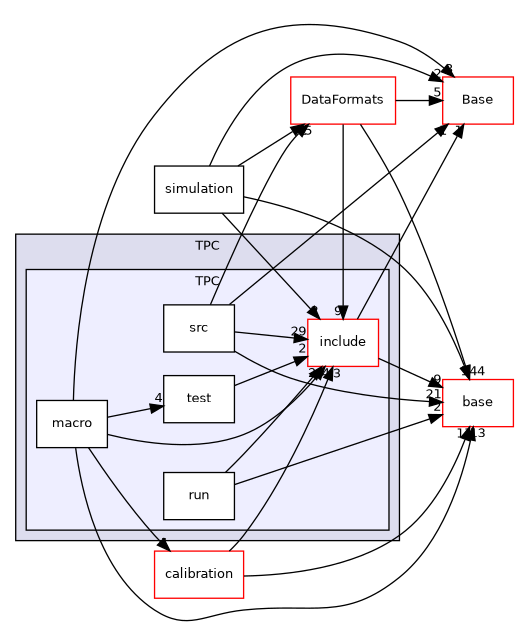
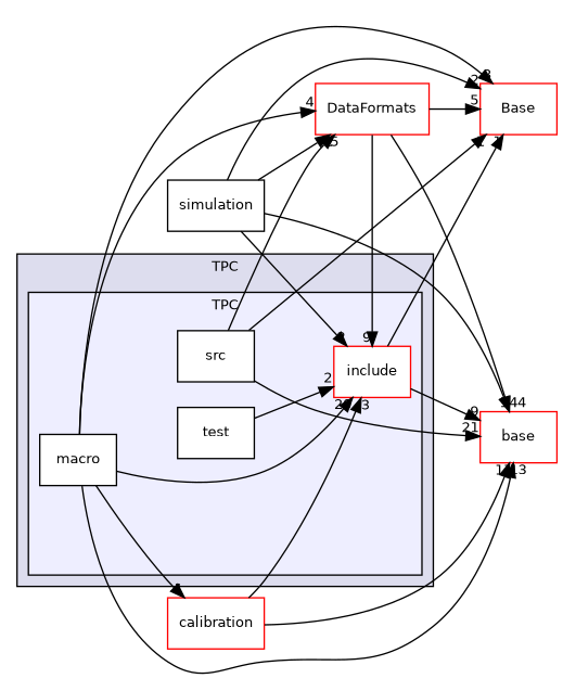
  digraph {
    compound=true
    rankdir=LR
    node [color=red fontname=Helvetica fontsize=10 shape=box]
    edge [headlabel=2 labeldistance=1.5 labelfontname=Helvetica labelfontsize=10]
    n1 [fillcolor=white label=include style=filled]
    n2 [color=black fillcolor=white label=macro style=filled]
-   n3 [color=black fillcolor=white label=run style=filled]
    n4 [color=black fillcolor=white label=src style=filled]
    n5 [color=black fillcolor=white label=test style=filled]
    n6 [label=base]
    n7 [label=Base]
    n8 [label=DataFormats]
    n9 [label=calibration]
    n10 [color=black label=simulation]
    subgraph cluster_1 {
      bgcolor="#ddddee"
      fontname=Helvetica
      fontsize=10
      label=TPC
      pencolor=black
      subgraph cluster_2 {
        bgcolor="#eeeeff"
        fontname=Helvetica
        fontsize=10
        label=TPC
        pencolor=black
        n1
        n2
-       n3
        n4
        n5
      }
    }
    n1 -> n6 [headlabel=9]
    n1 -> n7 [headlabel=1]
    n2 -> n1 [headlabel=20]
    n2 -> n6 [headlabel=11]
    n2 -> n7 [headlabel=3]
-   n2 -> n5 [headlabel=4]
+   n2 -> n8 [headlabel=4]
    n2 -> n9 [headlabel=1]
-   n3 -> n1 [headlabel=4]
-   n3 -> n6
-   n4 -> n1 [headlabel=29]
    n4 -> n6 [headlabel=21]
    n4 -> n7 [headlabel=1]
    n4 -> n8
    n5 -> n1
    n8 -> n1 [headlabel=9]
    n8 -> n6 [headlabel=1]
    n8 -> n7 [headlabel=5]
    n9 -> n1 [headlabel=3]
    n9 -> n6 [headlabel=13]
    n10 -> n1
    n10 -> n6 [headlabel=44]
    n10 -> n7
    n10 -> n8 [headlabel=5]
  }
